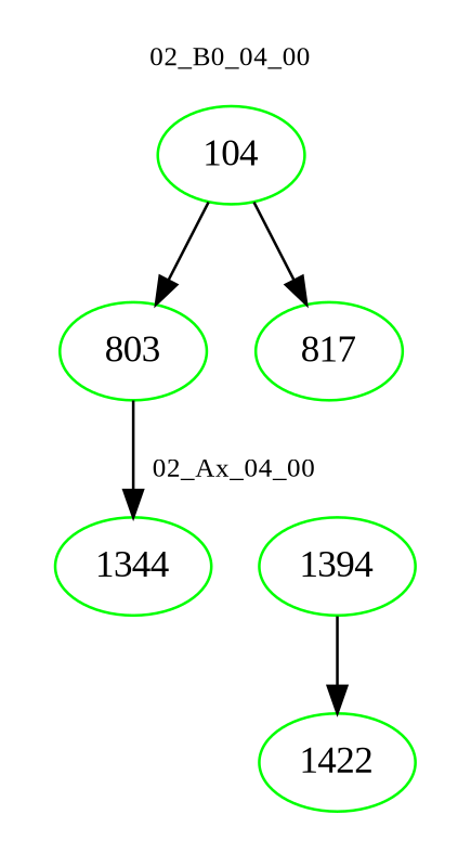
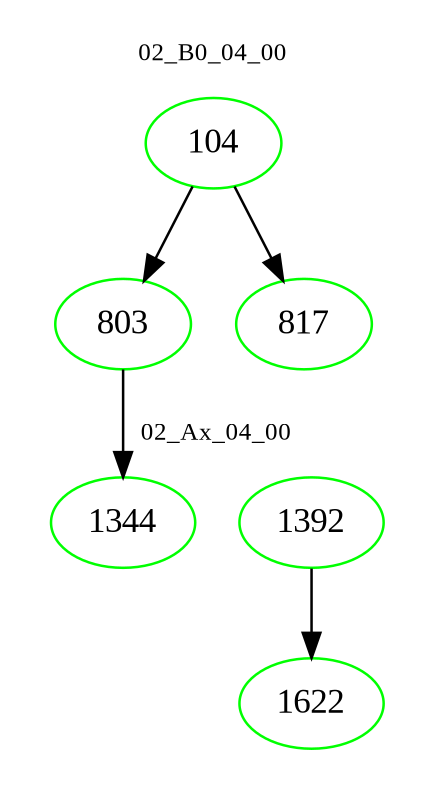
  digraph {
    fontname="Liberation Serif"
    node [color=green fontname="Liberation Serif"]
    edge [color=black fontname="Liberation Serif"]
-   n1 [label=1394]
+   n1 [label=1392]
    n2 [label=1344]
-   n3 [label=1422]
+   n3 [label=1622]
    n4 [label=104]
    n5 [label=803]
    n6 [label=817]
    subgraph cluster_1 {
      color=white
      fontsize=10
      label="02_Ax_04_00"
      n1
      n2
      n3
    }
    subgraph cluster_2 {
      color=white
      fontsize=10
      label="02_B0_04_00"
      n4
      n5
      n6
    }
    n1 -> n3
    n4 -> n5
    n4 -> n6
    n5 -> n2
  }
